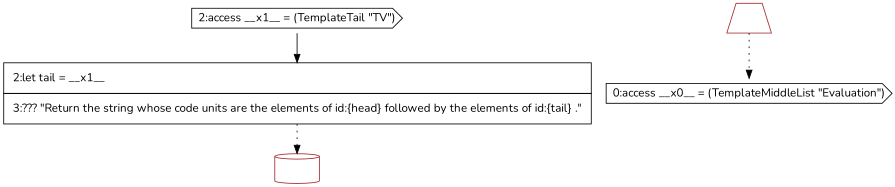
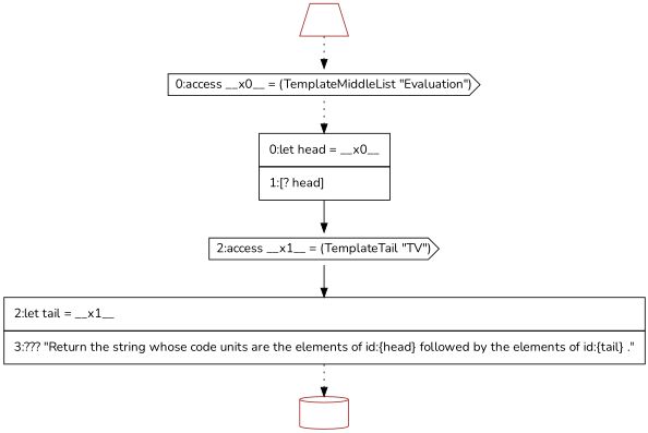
  digraph {
    fontname=Nunito
    node [color=black fillcolor=white shape=none style=filled fontname=Nunito]
    edge [color=black style=dotted fontname=Nunito]
+   n1 [label=<<font color="black">     <table border="0" cellborder="1" cellspacing="0" cellpadding="10">       <tr><td align="left">0:let head = __x0__</td></tr>       <tr><td align="left">1:[? head]</td></tr>     </table>   </font>> margin=0]
    n2 [label=<<font color="black">2:access __x1__ = (TemplateTail &quot;TV&quot;)</font>> shape=cds]
    n3 [color=brown label=" " shape=trapezium]
    n4 [label=<<font color="black">0:access __x0__ = (TemplateMiddleList &quot;Evaluation&quot;)</font>> shape=cds]
    n5 [label=<<font color="black">     <table border="0" cellborder="1" cellspacing="0" cellpadding="10">       <tr><td align="left">2:let tail = __x1__</td></tr>       <tr><td align="left">3:??? &quot;Return the string whose code units are the elements of id:{head} followed by the elements of id:{tail} .&quot;</td></tr>     </table>   </font>> margin=0]
    n6 [color=brown label=" " shape=cylinder]
+   n1 -> n2 [style=solid]
    n2 -> n5 [style=solid]
    n3 -> n4
+   n4 -> n1
    n5 -> n6
  }
